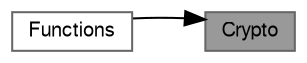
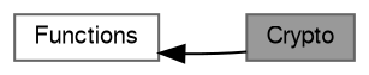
  digraph {
    rankdir=LR
    node [fontname=FreeSans fontsize=10 shape=box style=filled]
    n1 [color=grey40 fillcolor=white height=0.2 label=Functions width=0.4]
    n2 [color=gray40 fillcolor=grey60 fontcolor=black height=0.2 label=Crypto width=0.4]
-   n2 -> n1 [dir=back fontname=FreeSans fontsize=10 labelfontname=FreeSans labelfontsize=10 shape=plaintext style=solid]
+   n1 -> n2 [dir=back fontname=FreeSans fontsize=10 labelfontname=FreeSans labelfontsize=10 shape=plaintext style=solid]
  }
